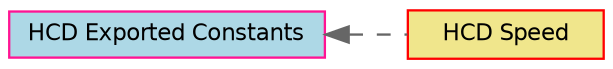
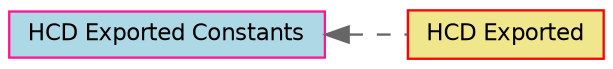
  digraph {
    rankdir=LR
    node [fontname=Helvetica fontsize=10 shape=record style=filled]
-   n1 [color=red fillcolor=khaki fontcolor=black height=0.2 label="HCD Speed" width=0.4]
+   n1 [color=red fillcolor=khaki fontcolor=black height=0.2 label="HCD Exported" width=0.4]
    n2 [color=deeppink fillcolor=lightblue height=0.2 label="HCD Exported Constants" width=0.4]
    n2 -> n1 [dir=back fontname=Helvetica fontsize=10 labelfontname=Helvetica labelfontsize=10 shape=plaintext style=dashed color=gray40]
  }
